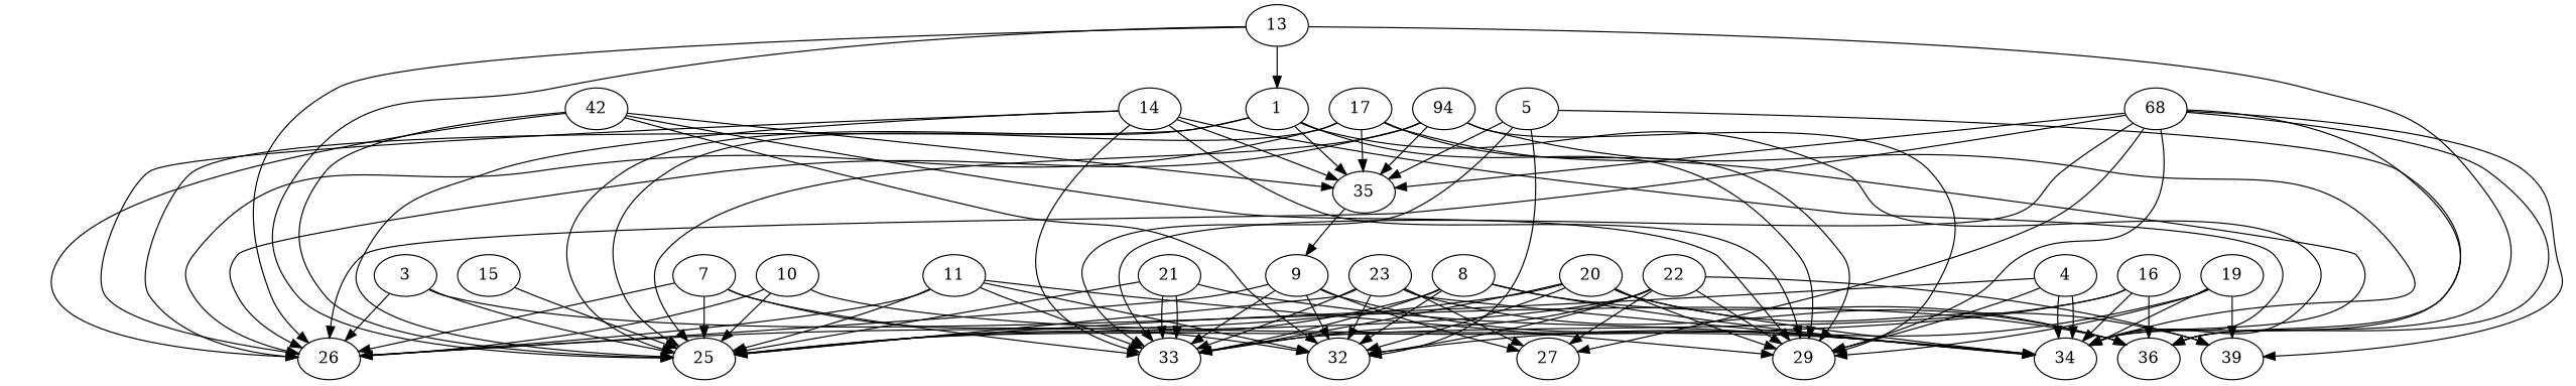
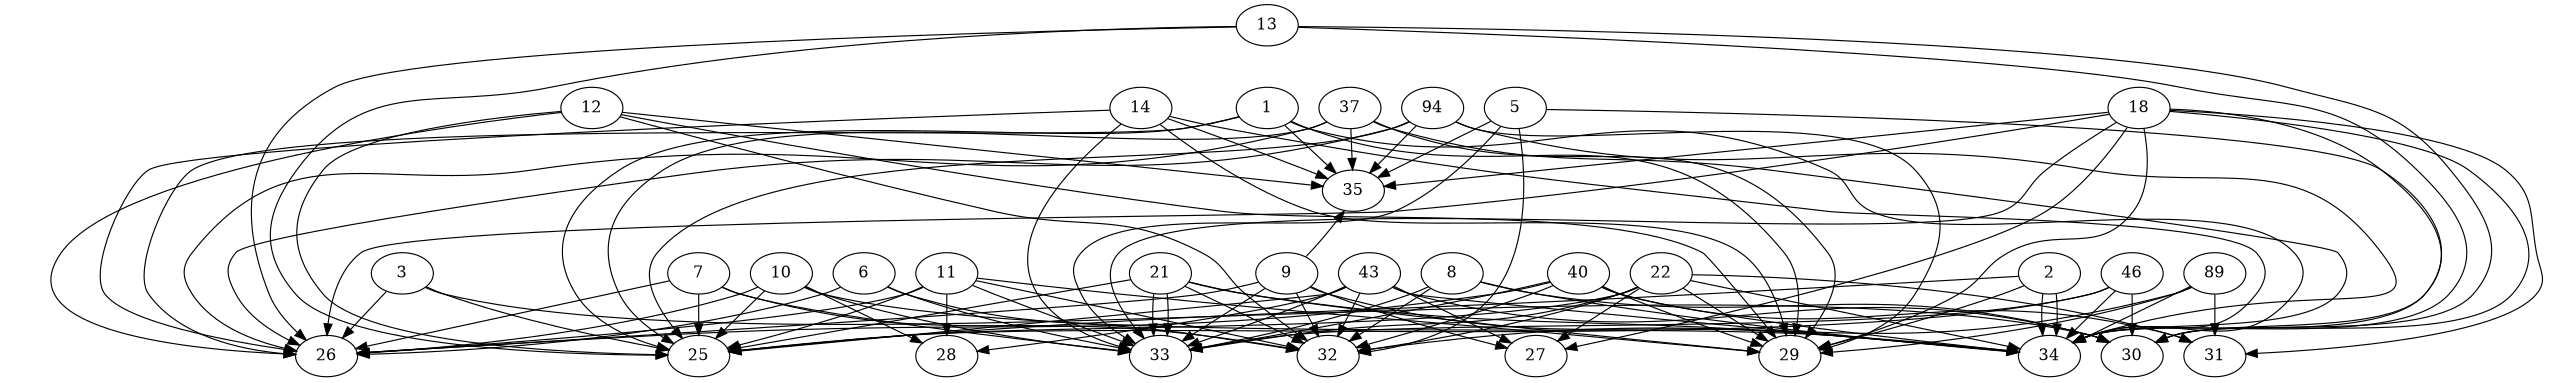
  digraph {
    node [alpha=0.12]
    1 [alpha=0.00 expect_size=38567936]
    25 [alpha=0.11 expect_size=45986816]
    26 [alpha=0.06 expect_size=27317248]
    29 [alpha=0.09 expect_size=29271040]
    34 [expect_size=50355200]
    35 [expect_size=10408960]
-   2 [alpha=0.13 expect_size=47394816 label=4]
+   2 [alpha=0.13 expect_size=47394816]
    3 [alpha=0.15 expect_size=36384768]
-   30 [alpha=0.04 expect_size=44992512 label=36]
+   30 [alpha=0.04 expect_size=44992512]
    32 [alpha=0.02 expect_size=13548544]
    33 [alpha=0.18 expect_size=41863168]
    5 [alpha=0.02 expect_size=25535488]
+   6 [alpha=0.09 expect_size=20849664]
    7 [alpha=0.10 expect_size=18899968]
    8 [alpha=0.02 expect_size=35649536]
    9 [alpha=0.02 expect_size=43700224]
    27 [alpha=0.06 expect_size=43794432]
    10 [alpha=0.16 expect_size=16604160]
+   28 [alpha=0.20 expect_size=17963008]
    11 [alpha=0.05 expect_size=27871232]
-   12 [alpha=0.16 expect_size=28522496 label=42]
+   12 [alpha=0.16 expect_size=28522496]
    13 [alpha=0.03 expect_size=10914816]
    14 [alpha=0.06 expect_size=46267392]
-   15 [expect_size=19633152]
-   16 [alpha=0.07 expect_size=25132032]
-   17 [alpha=0.09 expect_size=46215168]
-   18 [alpha=0.05 expect_size=22061056 label=68]
-   31 [alpha=0.08 expect_size=28643328 label=39]
-   19 [alpha=0.07 expect_size=26507264]
-   20 [alpha=0.13 expect_size=32044032]
+   16 [alpha=0.07 expect_size=25132032 label=46]
+   17 [alpha=0.09 expect_size=46215168 label=37]
+   18 [alpha=0.05 expect_size=22061056]
+   31 [alpha=0.08 expect_size=28643328]
+   19 [alpha=0.07 expect_size=26507264 label=89]
+   20 [alpha=0.13 expect_size=32044032 label=40]
    21 [alpha=0.14 expect_size=23405568]
    22 [expect_size=34228224]
-   23 [alpha=0.04 expect_size=25889792]
+   23 [alpha=0.04 expect_size=25889792 label=43]
    n34 [alpha=0.03 expect_size=32077824 label=94]
    1 -> 25
    1 -> 26
    1 -> 29
    1 -> 34
    1 -> 35
    2 -> 25
    2 -> 29
    2 -> 34
    2 -> 34
    3 -> 25
    3 -> 26
    3 -> 30
    5 -> 35
    5 -> 30
    5 -> 32
    5 -> 33
+   6 -> 26
+   6 -> 32
+   6 -> 33
    7 -> 25
    7 -> 26
    7 -> 32
    7 -> 33
-   8 -> 25
    8 -> 34
    8 -> 30
    8 -> 32
    8 -> 33
    9 -> 26
    9 -> 34
-   35 -> 9
+   9 -> 35
    9 -> 32
    9 -> 33
    9 -> 27
    10 -> 25
    10 -> 26
    10 -> 34
+   10 -> 33
+   10 -> 28
    11 -> 25
    11 -> 26
    11 -> 29
    11 -> 32
    11 -> 33
+   11 -> 28
    12 -> 25
    12 -> 26
    12 -> 29
    12 -> 35
    12 -> 32
    13 -> 25
    13 -> 26
-   13 -> 1
+   13 -> 34
    13 -> 30
-   14 -> 25
    14 -> 26
    14 -> 29
    14 -> 34
    14 -> 35
    14 -> 33
-   15 -> 25
    16 -> 25
    16 -> 34
    16 -> 30
    16 -> 33
    17 -> 25
    17 -> 26
    17 -> 29
    17 -> 34
    17 -> 35
    18 -> 26
    18 -> 29
    18 -> 34
    18 -> 35
    18 -> 30
    18 -> 33
    18 -> 27
    18 -> 31
    19 -> 29
    19 -> 34
    19 -> 32
    19 -> 31
    20 -> 26
    20 -> 29
    20 -> 34
    20 -> 32
    20 -> 33
    20 -> 31
    21 -> 25
+   21 -> 29
    21 -> 34
+   21 -> 32
    21 -> 33
    21 -> 33
    22 -> 25
    22 -> 29
+   22 -> 34
    22 -> 32
    22 -> 33
    22 -> 27
    22 -> 31
    23 -> 25
    23 -> 34
    23 -> 30
    23 -> 32
    23 -> 33
    23 -> 27
+   23 -> 28
    n34 -> 25
    n34 -> 26
    n34 -> 29
    n34 -> 34
    n34 -> 35
  }
